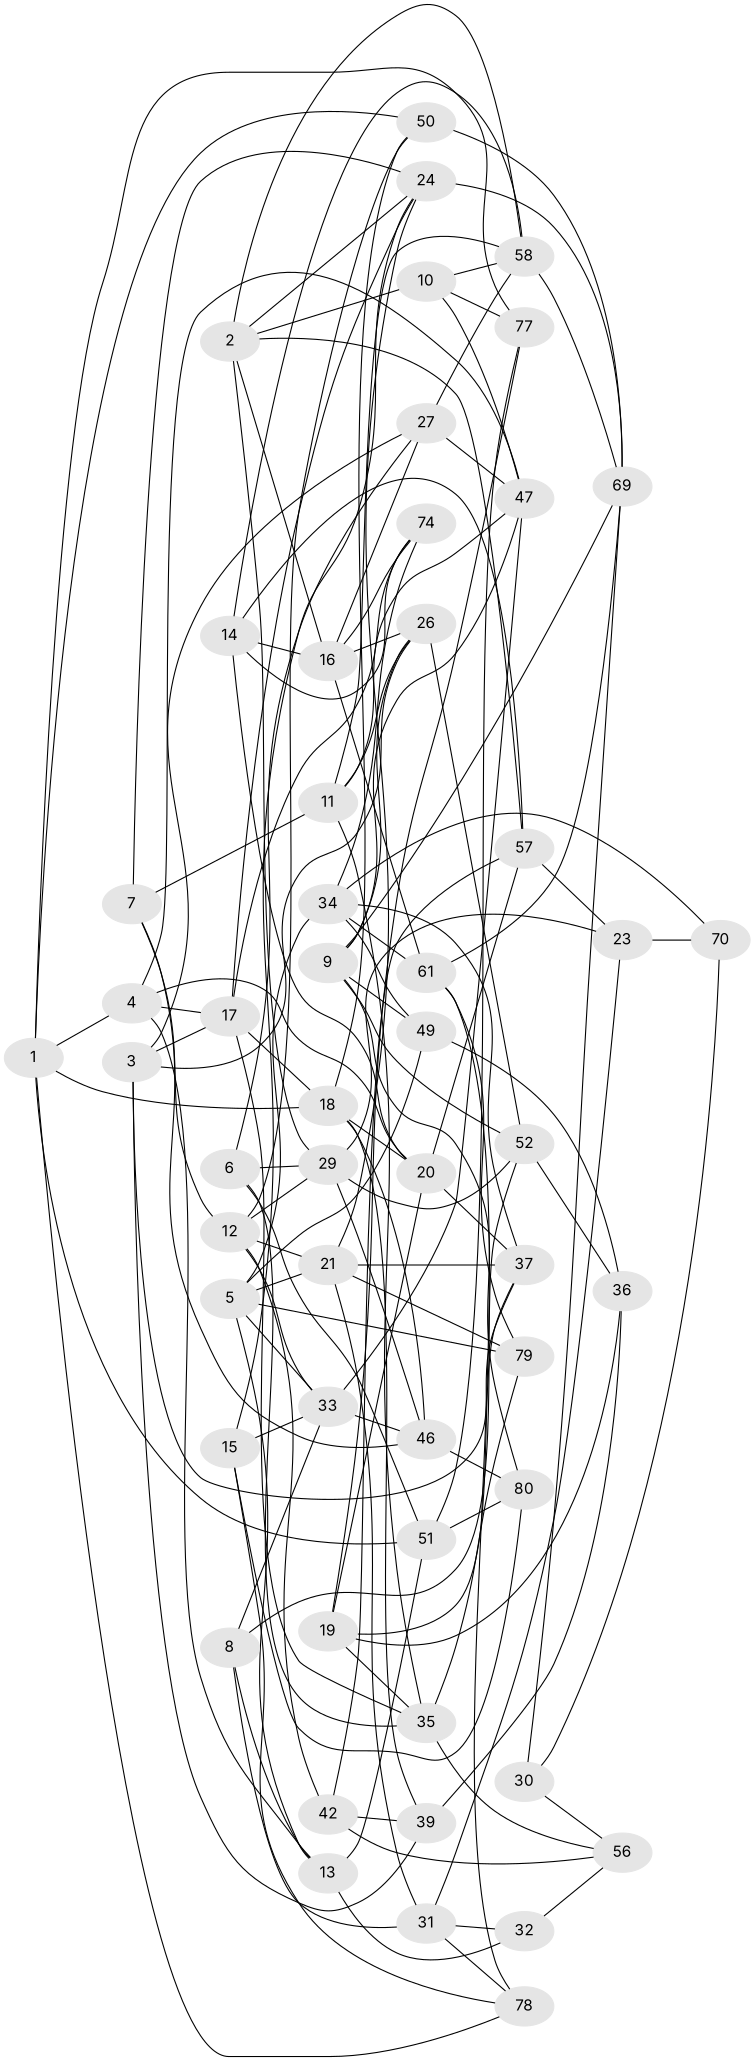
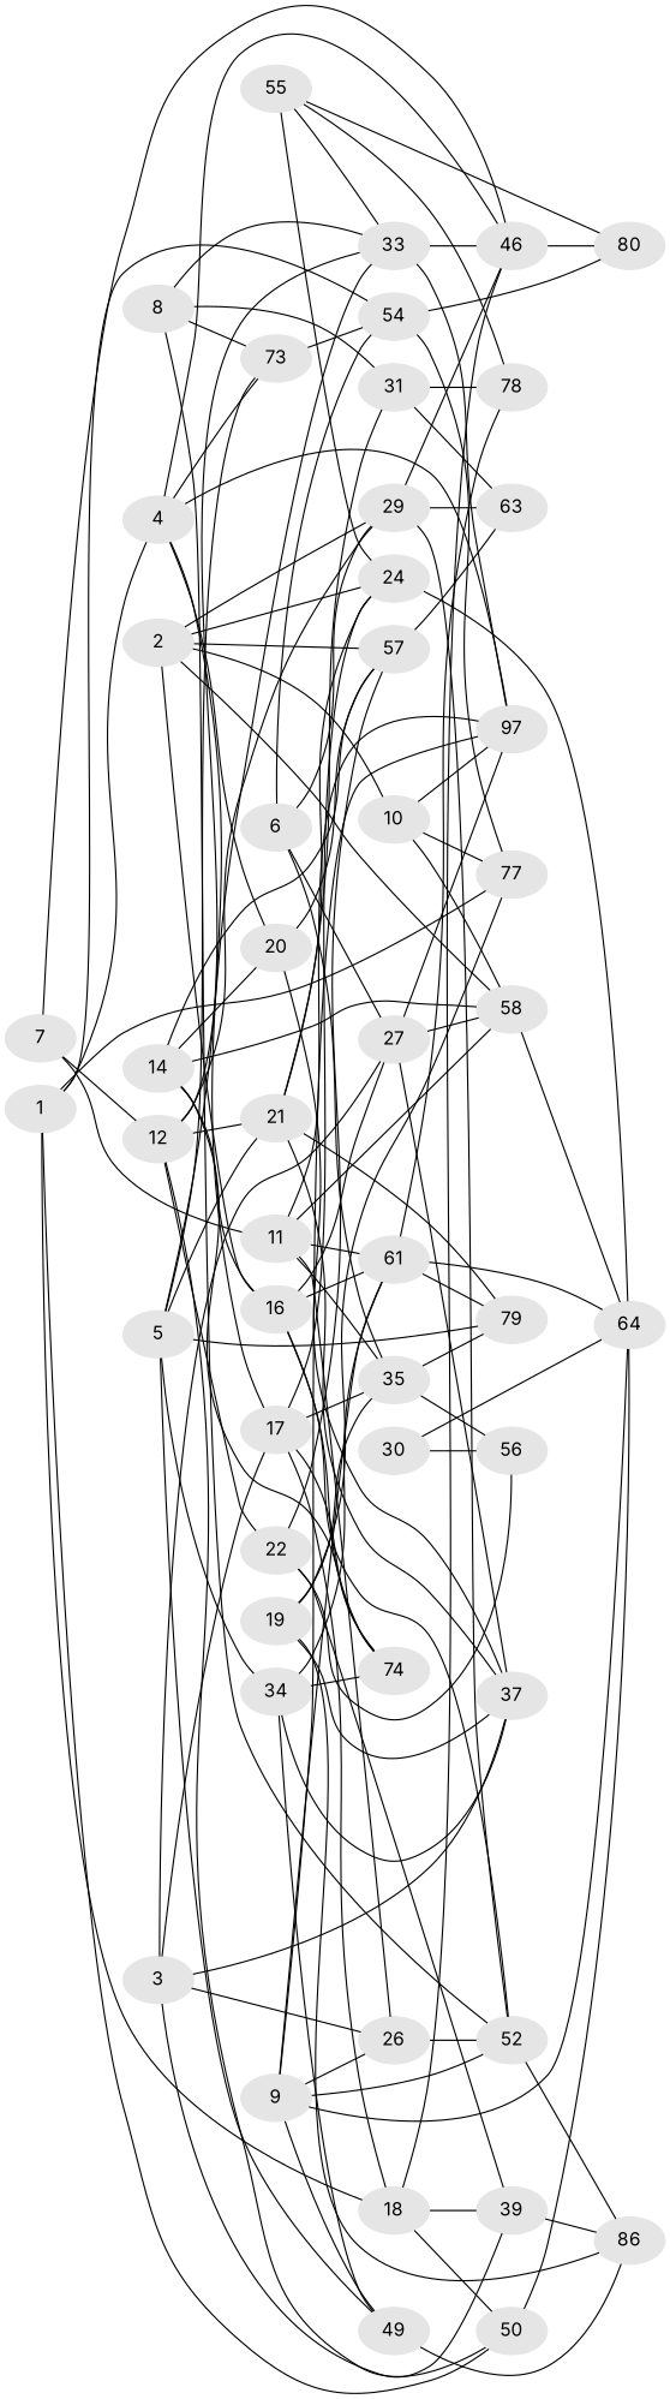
  graph {
    fontname=Inter
    rankdir=LR
    node [color=gray90 fontname=Inter style=filled]
    edge [fontname=Inter]
    1 [super="+45"]
    4 [super="+23"]
    18 [super="+66"]
    50
-   54 [super="+67" label=51]
+   54 [super="+67"]
    77
    78
    17 [super="+82"]
-   13 [super="+25"]
+   13 [super="+25" label=73]
    20 [super="+40"]
    46 [super="+62"]
-   47 [super="+48"]
+   47 [super="+48" label=97]
    39
-   64 [super="+84" label=69]
+   64 [super="+84"]
    80
    2 [super="+44"]
    10
    16 [super="+28"]
    24 [super="+53"]
    29 [super="+59"]
    57 [super="+72"]
    58 [super="+87"]
    26 [super="+69"]
    27 [super="+65"]
    61 [super="+68"]
    74
    52 [super="+71"]
-   63 [label=23]
+   63
    3 [super="+55"]
    37 [super="+76"]
    35 [super="+42"]
-   86 [label=36]
-   32 [super="+36"]
+   86
    5 [super="+43"]
    21 [super="+81"]
    33 [super="+60"]
    34 [super="+88"]
    49
    79
    31 [super="+41"]
-   70
    6
    56
    11 [super="+75"]
    7
    12 [super="+73"]
-   22 [label=42]
+   22
    8
    9 [super="+51"]
    14 [super="+83"]
-   15
+   15 [label=55]
    19 [super="+85"]
    30
    1 -- 4
    1 -- 18
    1 -- 50
    1 -- 54
    1 -- 77
-   1 -- 78
    4 -- 17
    4 -- 13
    4 -- 20
+   4 -- 46
    4 -- 47
    18 -- 50
-   18 -- 20
    18 -- 46
    18 -- 39
    50 -- 64
    54 -- 77
    54 -- 80
    17 -- 18
    17 -- 24
    17 -- 74
    17 -- 35
    13 -- 54
-   13 -- 32 [weight=2]
    20 -- 57
    20 -- 37
    46 -- 80
    39 -- 86
    2 -- 10
    2 -- 16
    2 -- 24
    2 -- 29
    2 -- 57
    2 -- 58
    10 -- 77
    10 -- 47
    10 -- 58
-   16 -- 26
+   16 -- 52
    16 -- 27
    16 -- 61
    16 -- 74
    24 -- 64
    29 -- 46
    29 -- 52
    29 -- 63
    57 -- 63
    58 -- 64
    26 -- 52 [weight=2]
    27 -- 47
    27 -- 58
+   27 -- 37
    61 -- 78
    61 -- 64
    61 -- 79
    52 -- 86
-   63 -- 70
    3 -- 17
    3 -- 39
    3 -- 26
    3 -- 27
    3 -- 37
    35 -- 79
    35 -- 56
-   32 -- 56
    5 -- 13
    5 -- 21
    5 -- 33
    5 -- 34
    5 -- 49
    5 -- 79
    21 -- 24
    21 -- 37
    21 -- 79
    21 -- 31
    33 -- 46
    33 -- 47
    34 -- 61
    34 -- 74
    34 -- 37
    34 -- 49
-   34 -- 70
    49 -- 86
    31 -- 78
    31 -- 63
-   31 -- 32
    6 -- 54
    6 -- 29
    6 -- 27
    6 -- 35
    11 -- 47
    11 -- 58
    11 -- 26
+   11 -- 61
    11 -- 35
    7 -- 46
-   7 -- 24
    7 -- 11
    7 -- 12
    12 -- 50
    12 -- 29
    12 -- 21
    12 -- 33
    12 -- 22
    22 -- 39
    22 -- 57
    22 -- 56
    8 -- 13
    8 -- 52
    8 -- 33
    8 -- 31
    9 -- 47
    9 -- 64
-   9 -- 80
+   9 -- 61
    9 -- 26
    9 -- 52
    9 -- 49
    14 -- 20
    14 -- 16
    14 -- 57 [weight=2]
    14 -- 58
    14 -- 74
    15 -- 78
    15 -- 80
    15 -- 24
    15 -- 33
    19 -- 77
-   19 -- 20
    19 -- 37
    19 -- 35
    19 -- 86
    30 -- 64
-   30 -- 70
    30 -- 56
  }
